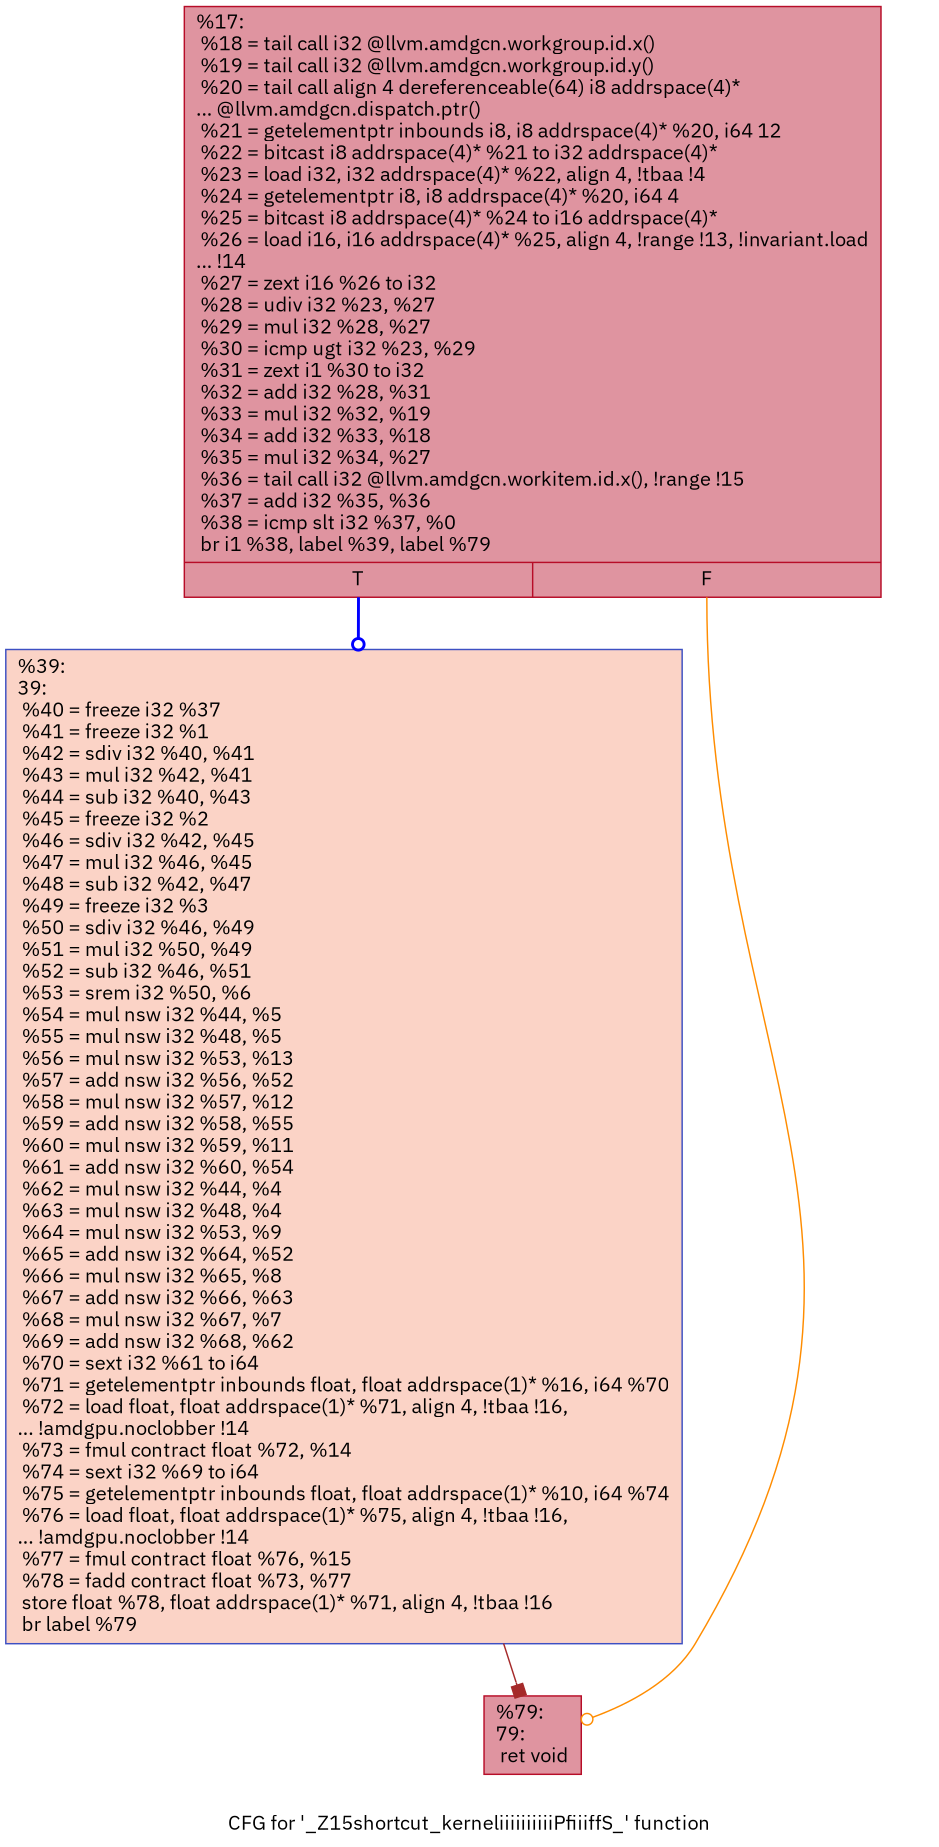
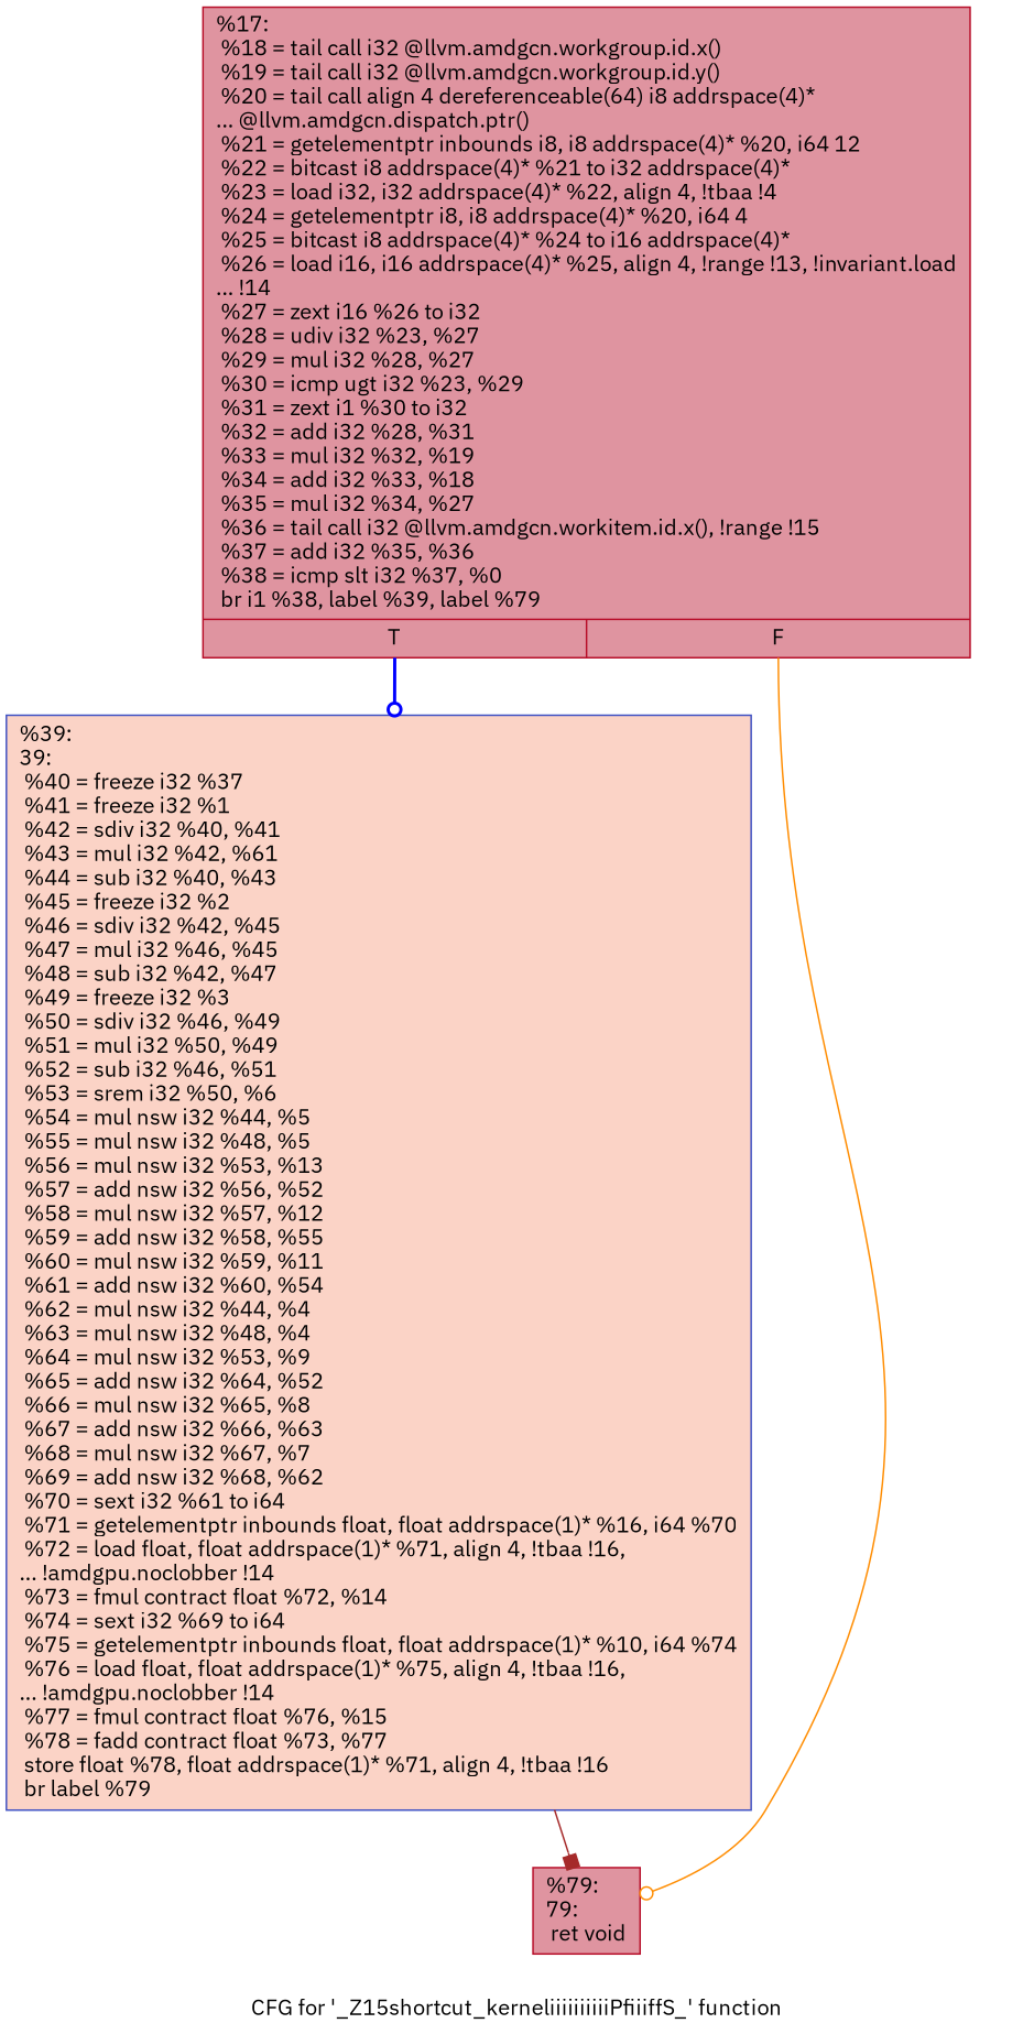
  digraph {
    label="CFG for '_Z15shortcut_kerneliiiiiiiiiiPfiiiffS_' function"
    fontname="IBM Plex Sans"
    node [color="#b70d28ff" fillcolor="#b70d2870" shape=record style=filled fontname="IBM Plex Sans"]
    edge [style=solid arrowhead=odot fontname="IBM Plex Sans"]
    n1 [label="{%17:\l  %18 = tail call i32 @llvm.amdgcn.workgroup.id.x()\l  %19 = tail call i32 @llvm.amdgcn.workgroup.id.y()\l  %20 = tail call align 4 dereferenceable(64) i8 addrspace(4)*\l... @llvm.amdgcn.dispatch.ptr()\l  %21 = getelementptr inbounds i8, i8 addrspace(4)* %20, i64 12\l  %22 = bitcast i8 addrspace(4)* %21 to i32 addrspace(4)*\l  %23 = load i32, i32 addrspace(4)* %22, align 4, !tbaa !4\l  %24 = getelementptr i8, i8 addrspace(4)* %20, i64 4\l  %25 = bitcast i8 addrspace(4)* %24 to i16 addrspace(4)*\l  %26 = load i16, i16 addrspace(4)* %25, align 4, !range !13, !invariant.load\l... !14\l  %27 = zext i16 %26 to i32\l  %28 = udiv i32 %23, %27\l  %29 = mul i32 %28, %27\l  %30 = icmp ugt i32 %23, %29\l  %31 = zext i1 %30 to i32\l  %32 = add i32 %28, %31\l  %33 = mul i32 %32, %19\l  %34 = add i32 %33, %18\l  %35 = mul i32 %34, %27\l  %36 = tail call i32 @llvm.amdgcn.workitem.id.x(), !range !15\l  %37 = add i32 %35, %36\l  %38 = icmp slt i32 %37, %0\l  br i1 %38, label %39, label %79\l|{<s0>T|<s1>F}}"]
-   n2 [color="#3d50c3ff" fillcolor="#f59c7d70" label="{%39:\l39:                                               \l  %40 = freeze i32 %37\l  %41 = freeze i32 %1\l  %42 = sdiv i32 %40, %41\l  %43 = mul i32 %42, %41\l  %44 = sub i32 %40, %43\l  %45 = freeze i32 %2\l  %46 = sdiv i32 %42, %45\l  %47 = mul i32 %46, %45\l  %48 = sub i32 %42, %47\l  %49 = freeze i32 %3\l  %50 = sdiv i32 %46, %49\l  %51 = mul i32 %50, %49\l  %52 = sub i32 %46, %51\l  %53 = srem i32 %50, %6\l  %54 = mul nsw i32 %44, %5\l  %55 = mul nsw i32 %48, %5\l  %56 = mul nsw i32 %53, %13\l  %57 = add nsw i32 %56, %52\l  %58 = mul nsw i32 %57, %12\l  %59 = add nsw i32 %58, %55\l  %60 = mul nsw i32 %59, %11\l  %61 = add nsw i32 %60, %54\l  %62 = mul nsw i32 %44, %4\l  %63 = mul nsw i32 %48, %4\l  %64 = mul nsw i32 %53, %9\l  %65 = add nsw i32 %64, %52\l  %66 = mul nsw i32 %65, %8\l  %67 = add nsw i32 %66, %63\l  %68 = mul nsw i32 %67, %7\l  %69 = add nsw i32 %68, %62\l  %70 = sext i32 %61 to i64\l  %71 = getelementptr inbounds float, float addrspace(1)* %16, i64 %70\l  %72 = load float, float addrspace(1)* %71, align 4, !tbaa !16,\l... !amdgpu.noclobber !14\l  %73 = fmul contract float %72, %14\l  %74 = sext i32 %69 to i64\l  %75 = getelementptr inbounds float, float addrspace(1)* %10, i64 %74\l  %76 = load float, float addrspace(1)* %75, align 4, !tbaa !16,\l... !amdgpu.noclobber !14\l  %77 = fmul contract float %76, %15\l  %78 = fadd contract float %73, %77\l  store float %78, float addrspace(1)* %71, align 4, !tbaa !16\l  br label %79\l}"]
+   n2 [color="#3d50c3ff" fillcolor="#f59c7d70" label="{%39:\l39:                                               \l  %40 = freeze i32 %37\l  %41 = freeze i32 %1\l  %42 = sdiv i32 %40, %41\l  %43 = mul i32 %42, %61\l  %44 = sub i32 %40, %43\l  %45 = freeze i32 %2\l  %46 = sdiv i32 %42, %45\l  %47 = mul i32 %46, %45\l  %48 = sub i32 %42, %47\l  %49 = freeze i32 %3\l  %50 = sdiv i32 %46, %49\l  %51 = mul i32 %50, %49\l  %52 = sub i32 %46, %51\l  %53 = srem i32 %50, %6\l  %54 = mul nsw i32 %44, %5\l  %55 = mul nsw i32 %48, %5\l  %56 = mul nsw i32 %53, %13\l  %57 = add nsw i32 %56, %52\l  %58 = mul nsw i32 %57, %12\l  %59 = add nsw i32 %58, %55\l  %60 = mul nsw i32 %59, %11\l  %61 = add nsw i32 %60, %54\l  %62 = mul nsw i32 %44, %4\l  %63 = mul nsw i32 %48, %4\l  %64 = mul nsw i32 %53, %9\l  %65 = add nsw i32 %64, %52\l  %66 = mul nsw i32 %65, %8\l  %67 = add nsw i32 %66, %63\l  %68 = mul nsw i32 %67, %7\l  %69 = add nsw i32 %68, %62\l  %70 = sext i32 %61 to i64\l  %71 = getelementptr inbounds float, float addrspace(1)* %16, i64 %70\l  %72 = load float, float addrspace(1)* %71, align 4, !tbaa !16,\l... !amdgpu.noclobber !14\l  %73 = fmul contract float %72, %14\l  %74 = sext i32 %69 to i64\l  %75 = getelementptr inbounds float, float addrspace(1)* %10, i64 %74\l  %76 = load float, float addrspace(1)* %75, align 4, !tbaa !16,\l... !amdgpu.noclobber !14\l  %77 = fmul contract float %76, %15\l  %78 = fadd contract float %73, %77\l  store float %78, float addrspace(1)* %71, align 4, !tbaa !16\l  br label %79\l}"]
    n3 [label="{%79:\l79:                                               \l  ret void\l}"]
    n1 -> n2 [tailport=s0 color=blue style=bold]
    n1 -> n3 [tailport=s1 color=darkorange]
    n2 -> n3 [color=brown arrowhead=box]
  }
